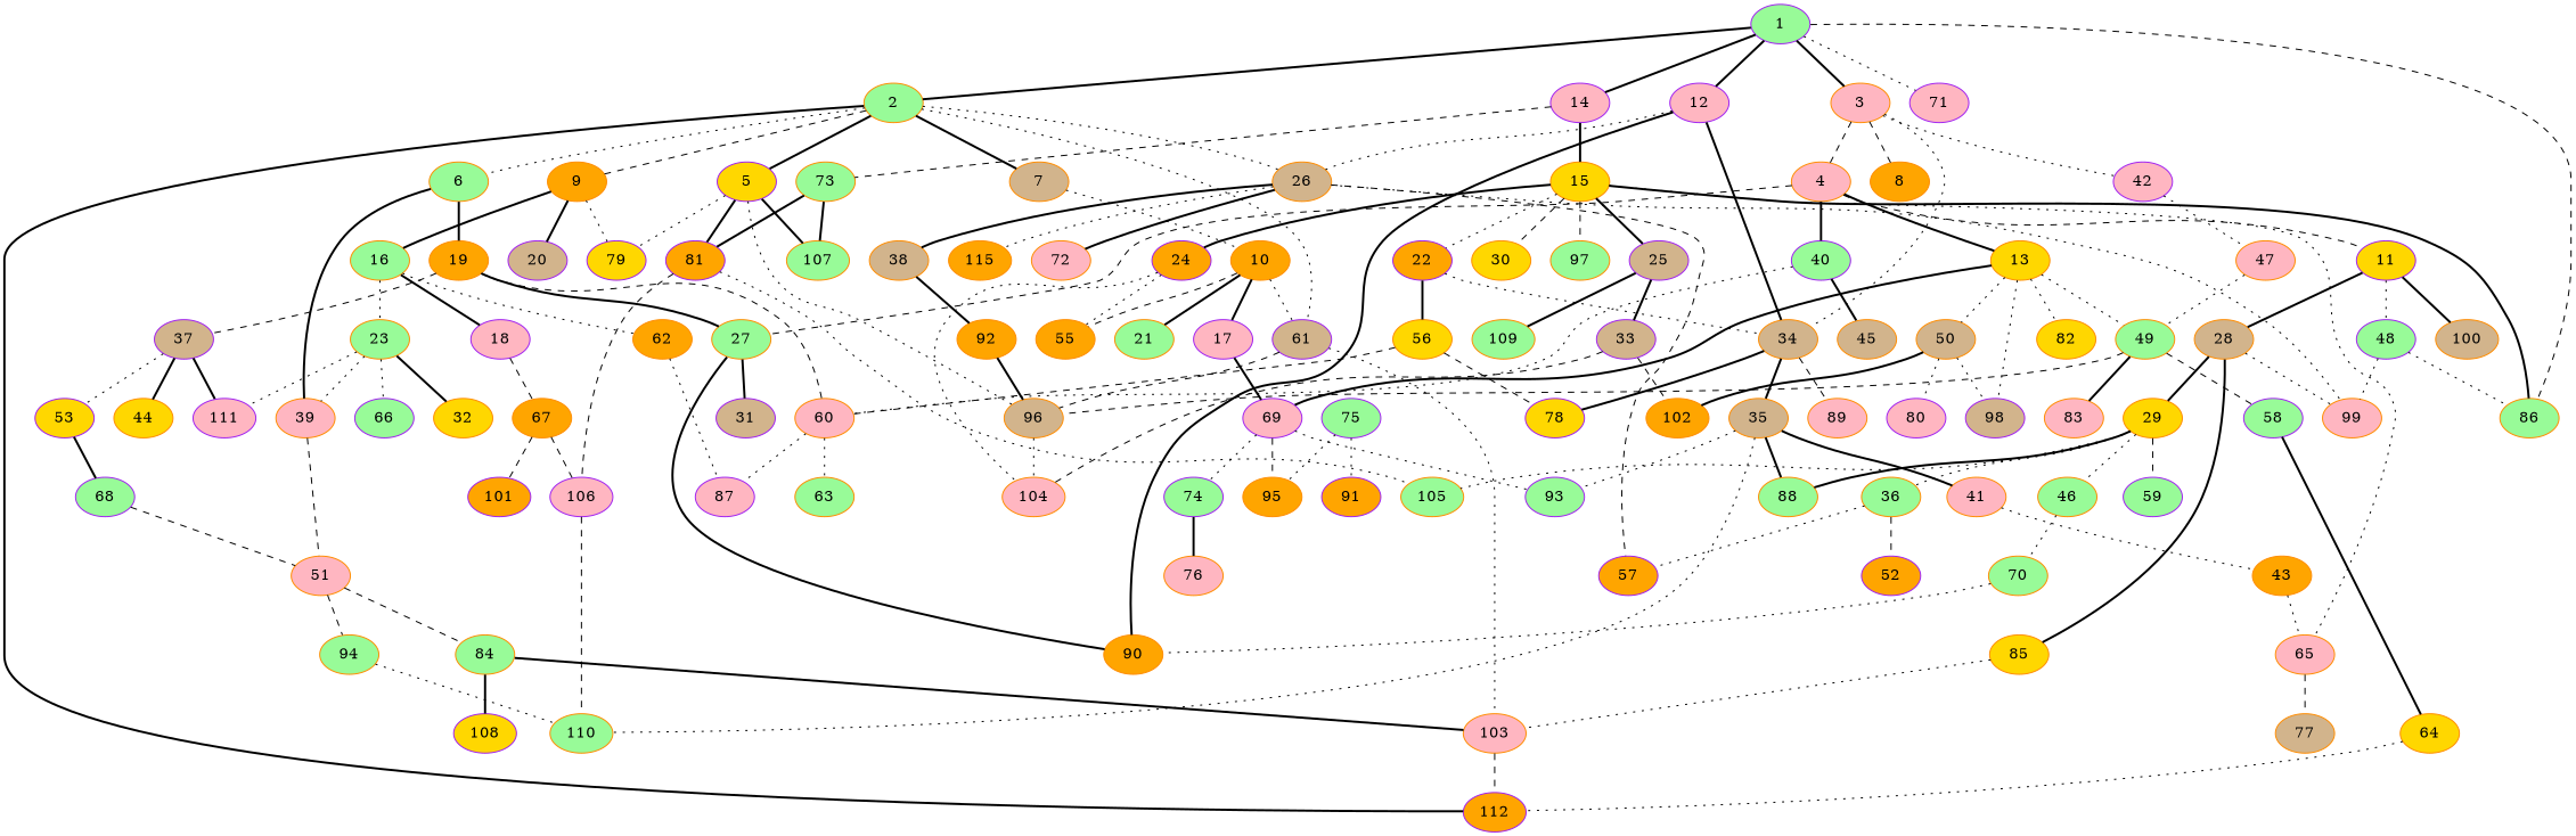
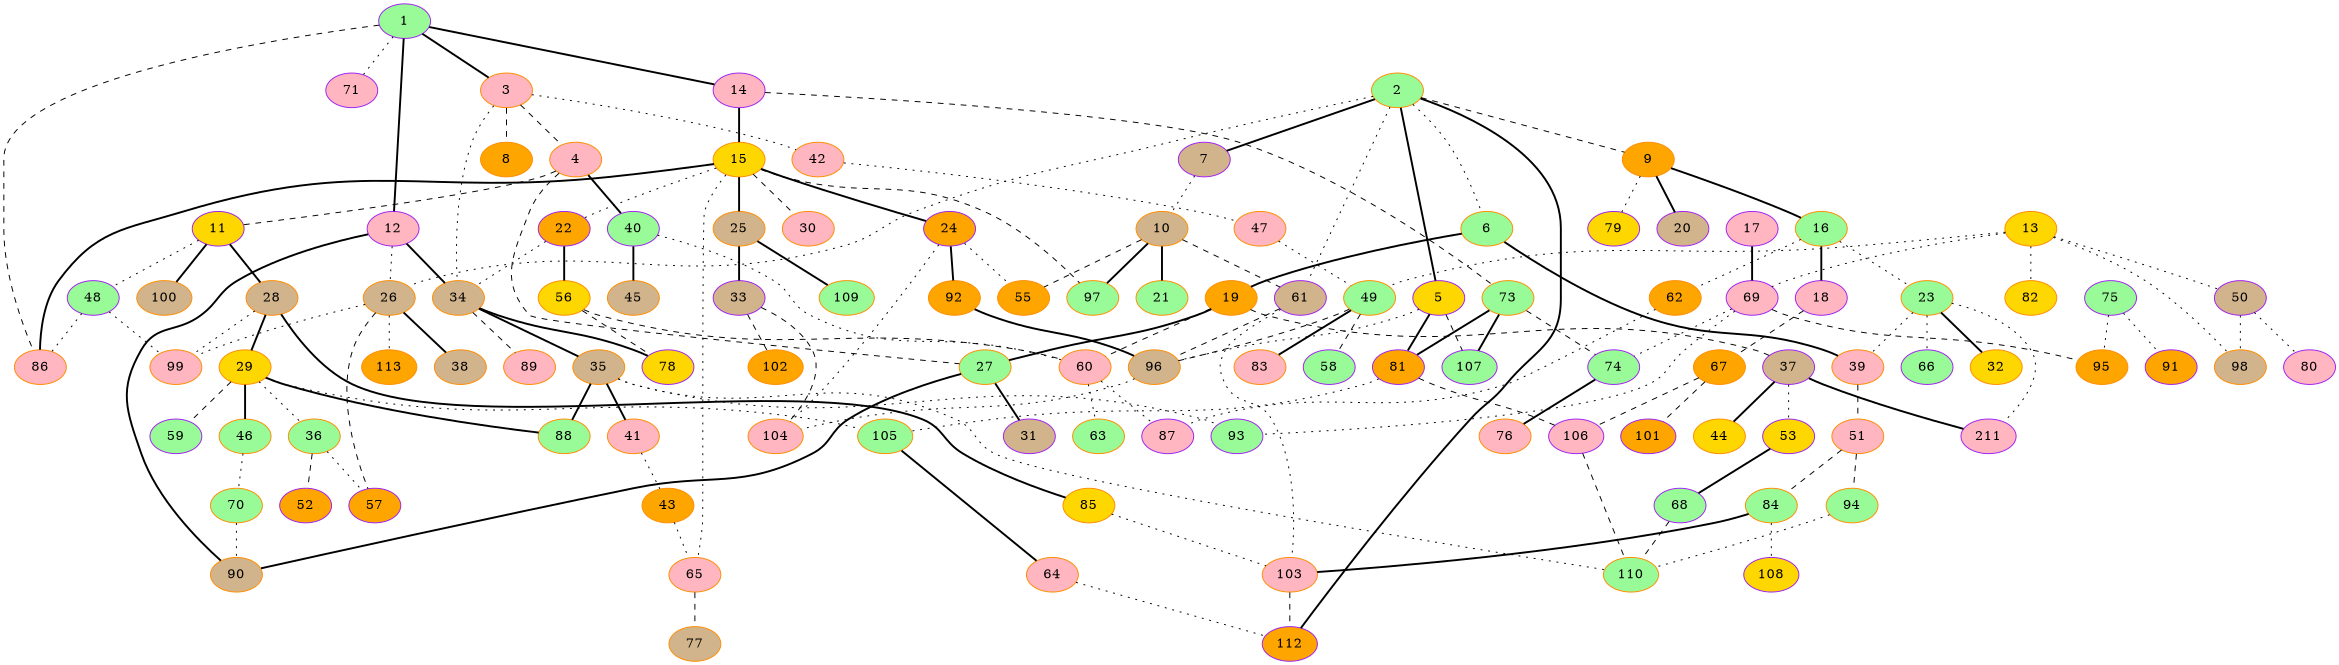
  graph {
    node [color=darkorange fillcolor=palegreen style=filled]
    edge [style=dotted]
    1 [color=purple]
    2
    3 [fillcolor=lightpink]
    12 [color=purple fillcolor=lightpink]
    14 [color=purple fillcolor=lightpink]
    71 [color=purple fillcolor=lightpink]
-   86
+   86 [fillcolor=lightpink]
    5 [color=purple fillcolor=gold]
    6
-   7 [fillcolor=tan]
+   7 [color=purple fillcolor=tan]
    9 [fillcolor=orange]
    26 [fillcolor=tan]
    61 [color=purple fillcolor=tan]
    112 [color=purple fillcolor=orange]
    4 [fillcolor=lightpink]
    8 [fillcolor=orange]
    34 [fillcolor=tan]
-   42 [color=purple fillcolor=lightpink]
-   90 [fillcolor=orange]
+   42 [fillcolor=lightpink]
+   90 [fillcolor=tan]
    15 [fillcolor=gold]
    73
    79 [color=purple fillcolor=gold]
    81 [color=purple fillcolor=orange]
    96 [fillcolor=tan]
-   107
+   107 [color=purple]
    19 [fillcolor=orange]
    39 [fillcolor=lightpink]
-   10 [fillcolor=orange]
+   10 [fillcolor=tan]
    16
    20 [color=purple fillcolor=tan]
    38 [fillcolor=tan]
    57 [color=purple fillcolor=orange]
-   72 [fillcolor=lightpink]
    99 [fillcolor=lightpink]
-   113 [fillcolor=orange label=115]
+   113 [fillcolor=orange]
    103 [fillcolor=lightpink]
    11 [color=purple fillcolor=gold]
    13 [fillcolor=gold]
    27
    40 [color=purple]
    35 [fillcolor=tan]
    78 [color=purple fillcolor=gold]
    89 [fillcolor=lightpink]
    47 [fillcolor=lightpink]
    28 [fillcolor=tan]
    48 [color=purple]
    100 [fillcolor=tan]
    49
-   50 [fillcolor=tan]
+   50 [color=purple fillcolor=tan]
    69 [color=purple fillcolor=lightpink]
    82 [fillcolor=gold]
-   98 [color=purple fillcolor=tan]
+   98 [fillcolor=tan]
    31 [color=purple fillcolor=tan]
    60 [fillcolor=lightpink]
    45 [fillcolor=tan]
    105
    106 [color=purple fillcolor=lightpink]
    104 [fillcolor=lightpink]
    37 [color=purple fillcolor=tan]
    51 [fillcolor=lightpink]
    17 [color=purple fillcolor=lightpink]
    21
    55 [fillcolor=orange]
    18 [color=purple fillcolor=lightpink]
    23
    62 [fillcolor=orange]
    29 [fillcolor=gold]
    85 [fillcolor=gold]
    58 [color=purple]
    83 [fillcolor=lightpink]
    102 [fillcolor=orange]
    80 [color=purple fillcolor=lightpink]
    93 [color=purple]
    74 [color=purple]
    95 [fillcolor=orange]
    22 [color=purple fillcolor=orange]
    24 [color=purple fillcolor=orange]
-   25 [color=purple fillcolor=tan]
-   30 [fillcolor=gold]
+   25 [fillcolor=tan]
+   30 [fillcolor=lightpink]
    65 [fillcolor=lightpink]
    97
    56 [fillcolor=gold]
    33 [color=purple fillcolor=tan]
    109
    77 [fillcolor=tan]
    67 [fillcolor=orange]
    32 [fillcolor=gold]
-   111 [color=purple fillcolor=lightpink]
+   111 [color=purple fillcolor=lightpink label=211]
    66 [color=purple]
    87 [color=purple fillcolor=lightpink]
    101 [color=purple fillcolor=orange]
    44 [fillcolor=gold]
    53 [color=purple fillcolor=gold]
    63
    92 [fillcolor=orange]
    36
    46
    59 [color=purple]
    88
    52 [color=purple fillcolor=orange]
    70
    41 [fillcolor=lightpink]
    110
    43 [fillcolor=orange]
    68 [color=purple]
    84
    94
-   64 [fillcolor=gold]
+   64 [fillcolor=lightpink]
    108 [color=purple fillcolor=gold]
    75 [color=purple]
    91 [color=purple fillcolor=orange]
    76 [fillcolor=lightpink]
-   1 -- 2 [style=bold]
    1 -- 3 [style=bold]
    1 -- 12 [style=bold]
    1 -- 14 [style=bold]
    1 -- 71
    1 -- 86 [style=dashed]
    2 -- 5 [style=bold]
    2 -- 6
    2 -- 7 [style=bold]
    2 -- 9 [style=dashed]
    2 -- 26
    2 -- 61
    2 -- 112 [style=bold]
    3 -- 4 [style=dashed]
    3 -- 8 [style=dashed]
    3 -- 34
    3 -- 42
    12 -- 26
    12 -- 34 [style=bold]
    12 -- 90 [style=bold]
    14 -- 15 [style=bold]
    14 -- 73 [style=dashed]
-   5 -- 79
    5 -- 81 [style=bold]
    5 -- 96
-   5 -- 107 [style=bold]
+   5 -- 107 [style=dashed]
    6 -- 19 [style=bold]
    6 -- 39 [style=bold]
    7 -- 10
    9 -- 79
    9 -- 16 [style=bold]
    9 -- 20 [style=bold]
    26 -- 38 [style=bold]
    26 -- 57 [style=dashed]
-   26 -- 72 [style=bold]
    26 -- 99
    26 -- 113
    61 -- 96 [style=dashed]
    61 -- 103
    4 -- 11 [style=dashed]
-   4 -- 13 [style=bold]
    4 -- 27 [style=dashed]
    4 -- 40 [style=bold]
    34 -- 35 [style=bold]
    34 -- 78 [style=bold]
    34 -- 89 [style=dashed]
    42 -- 47
    15 -- 86 [style=bold]
    15 -- 22
    15 -- 24 [style=bold]
    15 -- 25 [style=bold]
    15 -- 30 [style=dashed]
    15 -- 65
    15 -- 97 [style=dashed]
    73 -- 81 [style=bold]
    73 -- 107 [style=bold]
+   73 -- 74 [style=dashed]
    81 -- 105
    81 -- 106 [style=dashed]
    96 -- 104
    19 -- 27 [style=bold]
    19 -- 60 [style=dashed]
    19 -- 37 [style=dashed]
    39 -- 51 [style=dashed]
-   10 -- 61
-   10 -- 17 [style=bold]
+   10 -- 61 [style=dashed]
+   10 -- 97 [style=bold]
    10 -- 21 [style=bold]
    10 -- 55 [style=dashed]
    16 -- 18 [style=bold]
    16 -- 23
    16 -- 62
-   38 -- 92 [style=bold]
+   24 -- 92 [style=bold]
    103 -- 112 [style=dashed]
    11 -- 28 [style=bold]
    11 -- 48
    11 -- 100 [style=bold]
    13 -- 49
    13 -- 50
-   13 -- 69 [style=bold]
+   13 -- 69
    13 -- 82
    13 -- 98
    27 -- 90 [style=bold]
    27 -- 31 [style=bold]
    40 -- 60
    40 -- 45 [style=bold]
    35 -- 93
    35 -- 88 [style=bold]
    35 -- 41 [style=bold]
    35 -- 110
    47 -- 49
    28 -- 99
    28 -- 29 [style=bold]
    28 -- 85 [style=bold]
    48 -- 86
    48 -- 99
    49 -- 96 [style=dashed]
    49 -- 58 [style=dashed]
    49 -- 83 [style=bold]
    50 -- 98
-   50 -- 102 [style=bold]
    50 -- 80
    69 -- 93
    69 -- 74
    69 -- 95 [style=dashed]
    60 -- 87
    60 -- 63
    106 -- 110 [style=dashed]
    37 -- 111 [style=bold]
    37 -- 44 [style=bold]
    37 -- 53
    51 -- 84 [style=dashed]
    51 -- 94 [style=dashed]
    17 -- 69 [style=bold]
    18 -- 67 [style=dashed]
    23 -- 39
    23 -- 32 [style=bold]
    23 -- 111
    23 -- 66
    62 -- 87
    29 -- 105
    29 -- 36
-   29 -- 46
+   29 -- 46 [style=bold]
    29 -- 59 [style=dashed]
    29 -- 88 [style=bold]
    85 -- 103
-   58 -- 64 [style=bold]
+   105 -- 64 [style=bold]
    74 -- 76 [style=bold]
    22 -- 34
    22 -- 56 [style=bold]
    24 -- 104
    24 -- 55
    25 -- 33 [style=bold]
    25 -- 109 [style=bold]
    65 -- 77 [style=dashed]
    56 -- 78 [style=dashed]
    56 -- 60 [style=dashed]
    33 -- 104 [style=dashed]
    33 -- 102 [style=dashed]
    67 -- 106 [style=dashed]
    67 -- 101 [style=dashed]
    53 -- 68 [style=bold]
    92 -- 96 [style=bold]
    36 -- 57
    36 -- 52 [style=dashed]
    46 -- 70
    70 -- 90
    41 -- 43
    43 -- 65
-   68 -- 51 [style=dashed]
+   68 -- 110 [style=dashed]
    84 -- 103 [style=bold]
-   84 -- 108 [style=bold]
+   84 -- 108
    94 -- 110
    64 -- 112
    75 -- 95
    75 -- 91
  }
